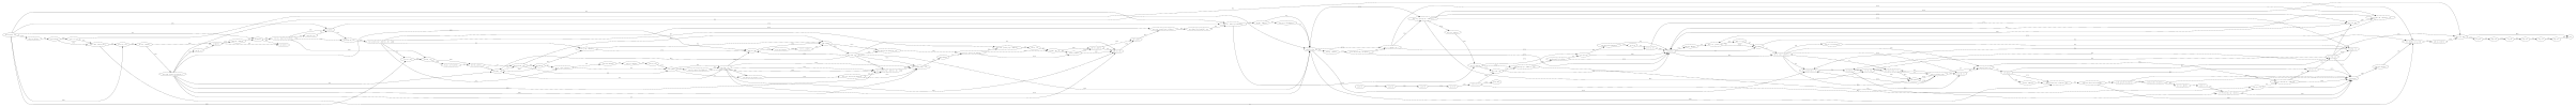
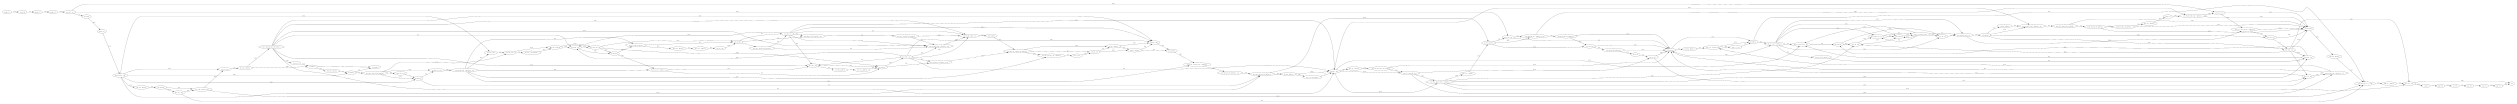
  digraph {
    fontname="PT Serif"
    rankdir=LR
    node [fontname="PT Serif"]
    edge [fontname="PT Serif"]
    n1 [label="push r15"]
    n2 [label="push r14"]
    n3 [label="push r13"]
    n4 [label="push r12"]
    n5 [label="mov r13 , rsi"]
    n6 [label="push rbp"]
    n7 [label="mov rdx , r13"]
    n8 [label="mov rdx , r13"]
+   n9 [label="push rbx"]
    n10 [label="call symbol"]
    n11 [label="mov dword [ rsp + address ] , eax"]
    n12 [label="mov rsi , qword [ rsp + address ]"]
    n13 [label="call symbol"]
    n14 [label="movsxd rbx , edi"]
    n15 [label="sub rsp , address"]
    n16 [label="mov eax , ebx"]
    n17 [label="je address"]
    n18 [label="jl address"]
    n19 [label="mov edx , ebx"]
    n20 [label="mov eax , dword [ rel address ]"]
    n21 [label="call symbol"]
    n22 [label="shr eax , address"]
    n23 [label="call symbol"]
    n24 [label="mov eax , dword [ rel symbol ]"]
    n25 [label="movsxd rdx , eax"]
    n26 [label="shl rbx , address"]
    n27 [label="add rbx , rbp"]
    n28 [label="lea r15 , [ rel address ]"]
    n29 [label="sub edx , eax"]
    n30 [label="mov r12 , rax"]
    n31 [label="mov r14d , dword [ rax ]"]
    n32 [label="mov dword [ r12 ] , r14d"]
    n33 [label="add rsp , address"]
    n34 [label="mov rbp , qword [ rel symbol ]"]
    n35 [label="jne address"]
    n36 [label="test al , al"]
    n37 [label="cmp rbp , rax"]
    n38 [label="mov qword [ rbp + address ] , rdx"]
    n39 [label="mov qword [ rbp ] , rax"]
    n40 [label="mov rdi , rbp"]
    n41 [label="add rdi , rbp"]
    n42 [label="cmp ebx , address"]
    n43 [label="sub rsp , address"]
    n44 [label="mov r11 , qword [ rbx ]"]
    n45 [label="mov rbp , qword [ rbx + address ]"]
    n46 [label="mov qword [ rbx ] , rsi"]
    n47 [label="mov qword [ rbx + address ] , rax"]
    n48 [label="movsxd rdx , edx"]
    n49 [label="je address"]
    n50 [label="jmp address"]
    n51 [label="call symbol"]
    n52 [label="mov r8d , address"]
    n53 [label="call symbol"]
    n54 [label="cmp ebx , eax"]
    n55 [label="mov qword [ rsp + address ] , rdx"]
    n56 [label="lea rax , [ rel symbol ]"]
    n57 [label="add edx , address"]
    n58 [label="or eax , address"]
    n59 [label="mov r9d , eax"]
    n60 [label="lea rsi , [ rsp + address ]"]
    n61 [label="lea rsi , [ rsp + address ]"]
    n62 [label="mov rdx , qword [ rsp + address ]"]
    n63 [label="mov rax , qword [ rsp + address ]"]
    n64 [label="mov r8d , dword [ rel symbol ]"]
    n65 [label="mov rsi , r11"]
    n66 [label="mov qword [ rsp + address ] , r11"]
    n67 [label="mov rcx , address"]
    n68 [label="mov rdi , rbp"]
    n69 [label="mov rax , rbp"]
    n70 [label="cmp rbp , rax"]
    n71 [label="mov rdi , rbp"]
    n72 [label="je address"]
    n73 [label="mov r8d , dword [ rel symbol ]"]
    n74 [label="add rsp , address"]
    n75 [label="ja address"]
    n76 [label="lea rsi , [ rax + address ]"]
    n77 [label="mov r11 , qword [ rsp ]"]
    n78 [label="pop rbx"]
    n79 [label=retn]
    n80 [label="mov qword [ rsp ] , rsi"]
    n81 [label="call symbol"]
    n82 [label="push qword [ rel address ]"]
    n83 [label="mov r9d , dword [ rsp + address ]"]
    n84 [label="push qword [ rel address ]"]
    n85 [label="push r15"]
    n86 [label="cmp r11 , rax"]
    n87 [label="lea rax , [ rel symbol ]"]
    n88 [label="mov rdi , rsi"]
    n89 [label="mov qword [ rsp ] , rsi"]
    n90 [label="call symbol"]
    n91 [label="mov rsi , qword [ rsp ]"]
    n92 [label="call symbol"]
    n93 [label="mov r8d , address"]
    n94 [label="xor esi , esi"]
    n95 [label="mov dword [ rel symbol ] , eax"]
    n96 [label="mov rdx , qword [ rel address ]"]
    n97 [label="mov rbp , rax"]
    n98 [label="mov qword [ rel symbol ] , rax"]
    n99 [label="mov rbp , rax"]
    n100 [label="mov qword [ rel symbol ] , rax"]
    n101 [label="mov ecx , address"]
    n102 [label="pop rbp"]
    n103 [label="pop r12"]
    n104 [label="pop r13"]
    n105 [label="pop r14"]
    n106 [label="pop r15"]
    n107 [label="xor edi , edi"]
    n108 [label="mov rax , qword [ rel symbol ]"]
    n109 [label="movsxd rdi , dword [ rel symbol ]"]
    n110 [label="sub rdx , rdi"]
    n111 [label="shl rdi , address"]
    n112 [label="shl rdx , address"]
    n113 [label="mov ecx , address"]
    n114 [label="sub rsp , address"]
    n115 [label="mov rdi , rax"]
    n116 [label="mov rbp , rax"]
    n117 [label="push qword [ rel address ]"]
    n118 [label="push qword [ rel address ]"]
    n119 [label="add rsp , address"]
    n120 [label="mov rcx , address"]
    n121 [label="push r15"]
    n1 -> n2 [label=CFG]
    n2 -> n3 [label=CFG]
    n3 -> n4 [label=CFG]
    n4 -> n5 [label=CFG]
    n5 -> n6 [label=CFG]
    n5 -> n7 [label=DFG]
    n5 -> n8 [label=DFG]
+   n6 -> n9 [label=CFG]
    n7 -> n10 [label=DFG]
    n7 -> n11 [label=CFG]
    n8 -> n12 [label=CFG]
    n8 -> n13 [label=DFG]
+   n9 -> n14 [label=CFG]
    n10 -> n74 [label=CFG]
    n10 -> n75 [label=DFG]
    n10 -> n76 [label=DFG]
    n11 -> n82 [label=CFG]
    n11 -> n83 [label=DFG]
    n12 -> n13 [label=DFG]
    n12 -> n115 [label=CFG]
    n13 -> n119 [label=CFG]
    n14 -> n15 [label=CFG]
    n14 -> n16 [label=DFG]
    n14 -> n17 [label=DFG]
    n14 -> n18 [label=DFG]
    n14 -> n19 [label=DFG]
    n14 -> n20 [label=DFG]
    n15 -> n21 [label=CFG]
    n16 -> n22 [label=DFG]
    n17 -> n23 [label=CFG]
    n17 -> n24 [label=CFG]
    n18 -> n20 [label=CFG]
    n18 -> n25 [label=CFG]
    n19 -> n29 [label=DFG]
    n20 -> n26 [label=CFG]
    n20 -> n58 [label=DFG]
    n21 -> n30 [label=DFG]
    n21 -> n31 [label=DFG]
    n22 -> n34 [label=CFG]
    n22 -> n35 [label=DFG]
    n24 -> n18 [label=DFG]
    n24 -> n25 [label=DFG]
    n24 -> n29 [label=DFG]
    n24 -> n54 [label=CFG]
    n25 -> n55 [label=DFG]
    n26 -> n27 [label=DFG]
    n26 -> n28 [label=CFG]
    n27 -> n43 [label=CFG]
    n27 -> n44 [label=DFG]
    n27 -> n45 [label=DFG]
    n27 -> n46 [label=DFG]
    n27 -> n47 [label=DFG]
    n28 -> n27 [label=CFG]
    n29 -> n56 [label=CFG]
    n29 -> n57 [label=DFG]
    n30 -> n31 [label=CFG]
    n30 -> n32 [label=DFG]
    n31 -> n16 [label=CFG]
    n31 -> n32 [label=DFG]
    n32 -> n33 [label=CFG]
    n33 -> n69 [label=CFG]
    n34 -> n27 [label=DFG]
    n34 -> n36 [label=CFG]
    n34 -> n37 [label=DFG]
    n34 -> n38 [label=DFG]
    n34 -> n39 [label=DFG]
    n34 -> n40 [label=DFG]
    n34 -> n41 [label=DFG]
    n35 -> n23 [label=CFG]
    n35 -> n42 [label=CFG]
    n36 -> n35 [label=CFG]
    n37 -> n48 [label=CFG]
    n37 -> n49 [label=DFG]
    n38 -> n39 [label=CFG]
    n39 -> n50 [label=CFG]
    n40 -> n51 [label=DFG]
    n40 -> n52 [label=CFG]
    n41 -> n53 [label=DFG]
    n42 -> n17 [label=CFG]
    n43 -> n64 [label=CFG]
    n44 -> n45 [label=CFG]
    n44 -> n65 [label=DFG]
    n44 -> n66 [label=DFG]
    n45 -> n67 [label=CFG]
    n45 -> n68 [label=DFG]
    n45 -> n69 [label=DFG]
    n45 -> n70 [label=DFG]
    n45 -> n71 [label=DFG]
    n46 -> n72 [label=CFG]
    n47 -> n73 [label=CFG]
    n48 -> n49 [label=CFG]
    n48 -> n51 [label=DFG]
    n48 -> n92 [label=DFG]
    n49 -> n60 [label=CFG]
    n49 -> n61 [label=CFG]
    n50 -> n109 [label=CFG]
    n51 -> n99 [label=DFG]
    n51 -> n100 [label=DFG]
    n52 -> n113 [label=CFG]
    n53 -> n63 [label=CFG]
    n54 -> n18 [label=CFG]
    n55 -> n19 [label=CFG]
    n55 -> n60 [label=DFG]
    n55 -> n61 [label=DFG]
    n55 -> n62 [label=DFG]
    n55 -> n63 [label=DFG]
    n56 -> n57 [label=CFG]
    n57 -> n37 [label=CFG]
    n57 -> n48 [label=DFG]
    n58 -> n7 [label=CFG]
    n58 -> n11 [label=DFG]
    n58 -> n59 [label=DFG]
    n59 -> n10 [label=DFG]
    n59 -> n84 [label=CFG]
    n60 -> n92 [label=DFG]
    n60 -> n93 [label=CFG]
    n61 -> n40 [label=CFG]
    n61 -> n51 [label=DFG]
    n62 -> n94 [label=CFG]
    n63 -> n95 [label=DFG]
    n64 -> n10 [label=DFG]
    n64 -> n44 [label=CFG]
    n65 -> n10 [label=DFG]
    n65 -> n68 [label=CFG]
    n66 -> n10 [label=CFG]
    n66 -> n77 [label=DFG]
    n67 -> n58 [label=CFG]
    n68 -> n10 [label=DFG]
    n68 -> n66 [label=CFG]
    n69 -> n78 [label=CFG]
    n69 -> n79 [label=DFG]
    n70 -> n46 [label=CFG]
    n70 -> n72 [label=DFG]
    n71 -> n80 [label=CFG]
    n71 -> n81 [label=DFG]
    n72 -> n71 [label=CFG]
    n72 -> n88 [label=CFG]
    n73 -> n13 [label=DFG]
    n73 -> n117 [label=CFG]
    n74 -> n77 [label=CFG]
    n75 -> n32 [label=CFG]
    n75 -> n76 [label=CFG]
    n76 -> n46 [label=DFG]
    n76 -> n80 [label=DFG]
    n76 -> n81 [label=DFG]
    n76 -> n87 [label=CFG]
    n76 -> n88 [label=DFG]
    n76 -> n89 [label=DFG]
    n77 -> n75 [label=DFG]
    n77 -> n86 [label=CFG]
    n78 -> n102 [label=CFG]
    n80 -> n81 [label=CFG]
    n80 -> n91 [label=DFG]
    n81 -> n91 [label=CFG]
    n82 -> n10 [label=DFG]
    n82 -> n59 [label=CFG]
    n83 -> n8 [label=CFG]
    n83 -> n13 [label=DFG]
    n84 -> n10 [label=DFG]
    n84 -> n85 [label=CFG]
    n85 -> n65 [label=CFG]
    n86 -> n75 [label=CFG]
    n87 -> n70 [label=CFG]
    n88 -> n89 [label=CFG]
    n89 -> n12 [label=DFG]
    n89 -> n90 [label=CFG]
    n90 -> n47 [label=DFG]
    n90 -> n114 [label=CFG]
    n90 -> n115 [label=DFG]
    n90 -> n116 [label=DFG]
    n91 -> n46 [label=DFG]
    n91 -> n80 [label=DFG]
    n91 -> n81 [label=DFG]
    n91 -> n88 [label=DFG]
    n91 -> n89 [label=DFG]
    n92 -> n96 [label=CFG]
    n92 -> n97 [label=DFG]
    n92 -> n98 [label=DFG]
    n93 -> n101 [label=CFG]
    n94 -> n110 [label=CFG]
    n95 -> n20 [label=CFG]
    n96 -> n38 [label=DFG]
    n96 -> n97 [label=CFG]
    n97 -> n27 [label=DFG]
    n97 -> n37 [label=DFG]
    n97 -> n38 [label=DFG]
    n97 -> n39 [label=DFG]
    n97 -> n40 [label=DFG]
    n97 -> n41 [label=DFG]
    n97 -> n98 [label=CFG]
    n98 -> n108 [label=CFG]
    n99 -> n27 [label=DFG]
    n99 -> n37 [label=DFG]
    n99 -> n38 [label=DFG]
    n99 -> n39 [label=DFG]
    n99 -> n40 [label=DFG]
    n99 -> n41 [label=DFG]
    n99 -> n100 [label=CFG]
    n100 -> n109 [label=CFG]
    n101 -> n107 [label=CFG]
    n102 -> n103 [label=CFG]
    n103 -> n104 [label=CFG]
    n104 -> n105 [label=CFG]
    n105 -> n106 [label=CFG]
    n106 -> n79 [label=CFG]
    n107 -> n92 [label=CFG]
    n108 -> n38 [label=CFG]
    n108 -> n39 [label=DFG]
    n109 -> n62 [label=CFG]
    n109 -> n110 [label=DFG]
    n109 -> n111 [label=DFG]
    n110 -> n111 [label=CFG]
    n110 -> n112 [label=DFG]
    n111 -> n41 [label=DFG]
    n111 -> n112 [label=CFG]
    n112 -> n41 [label=CFG]
    n112 -> n53 [label=DFG]
    n113 -> n51 [label=CFG]
    n114 -> n47 [label=CFG]
    n115 -> n13 [label=DFG]
    n115 -> n116 [label=CFG]
    n116 -> n13 [label=CFG]
    n116 -> n68 [label=DFG]
    n116 -> n69 [label=DFG]
    n116 -> n70 [label=DFG]
    n116 -> n71 [label=DFG]
    n117 -> n13 [label=DFG]
    n117 -> n118 [label=CFG]
    n118 -> n13 [label=DFG]
    n118 -> n120 [label=CFG]
    n119 -> n32 [label=CFG]
    n120 -> n121 [label=CFG]
    n121 -> n83 [label=CFG]
  }
